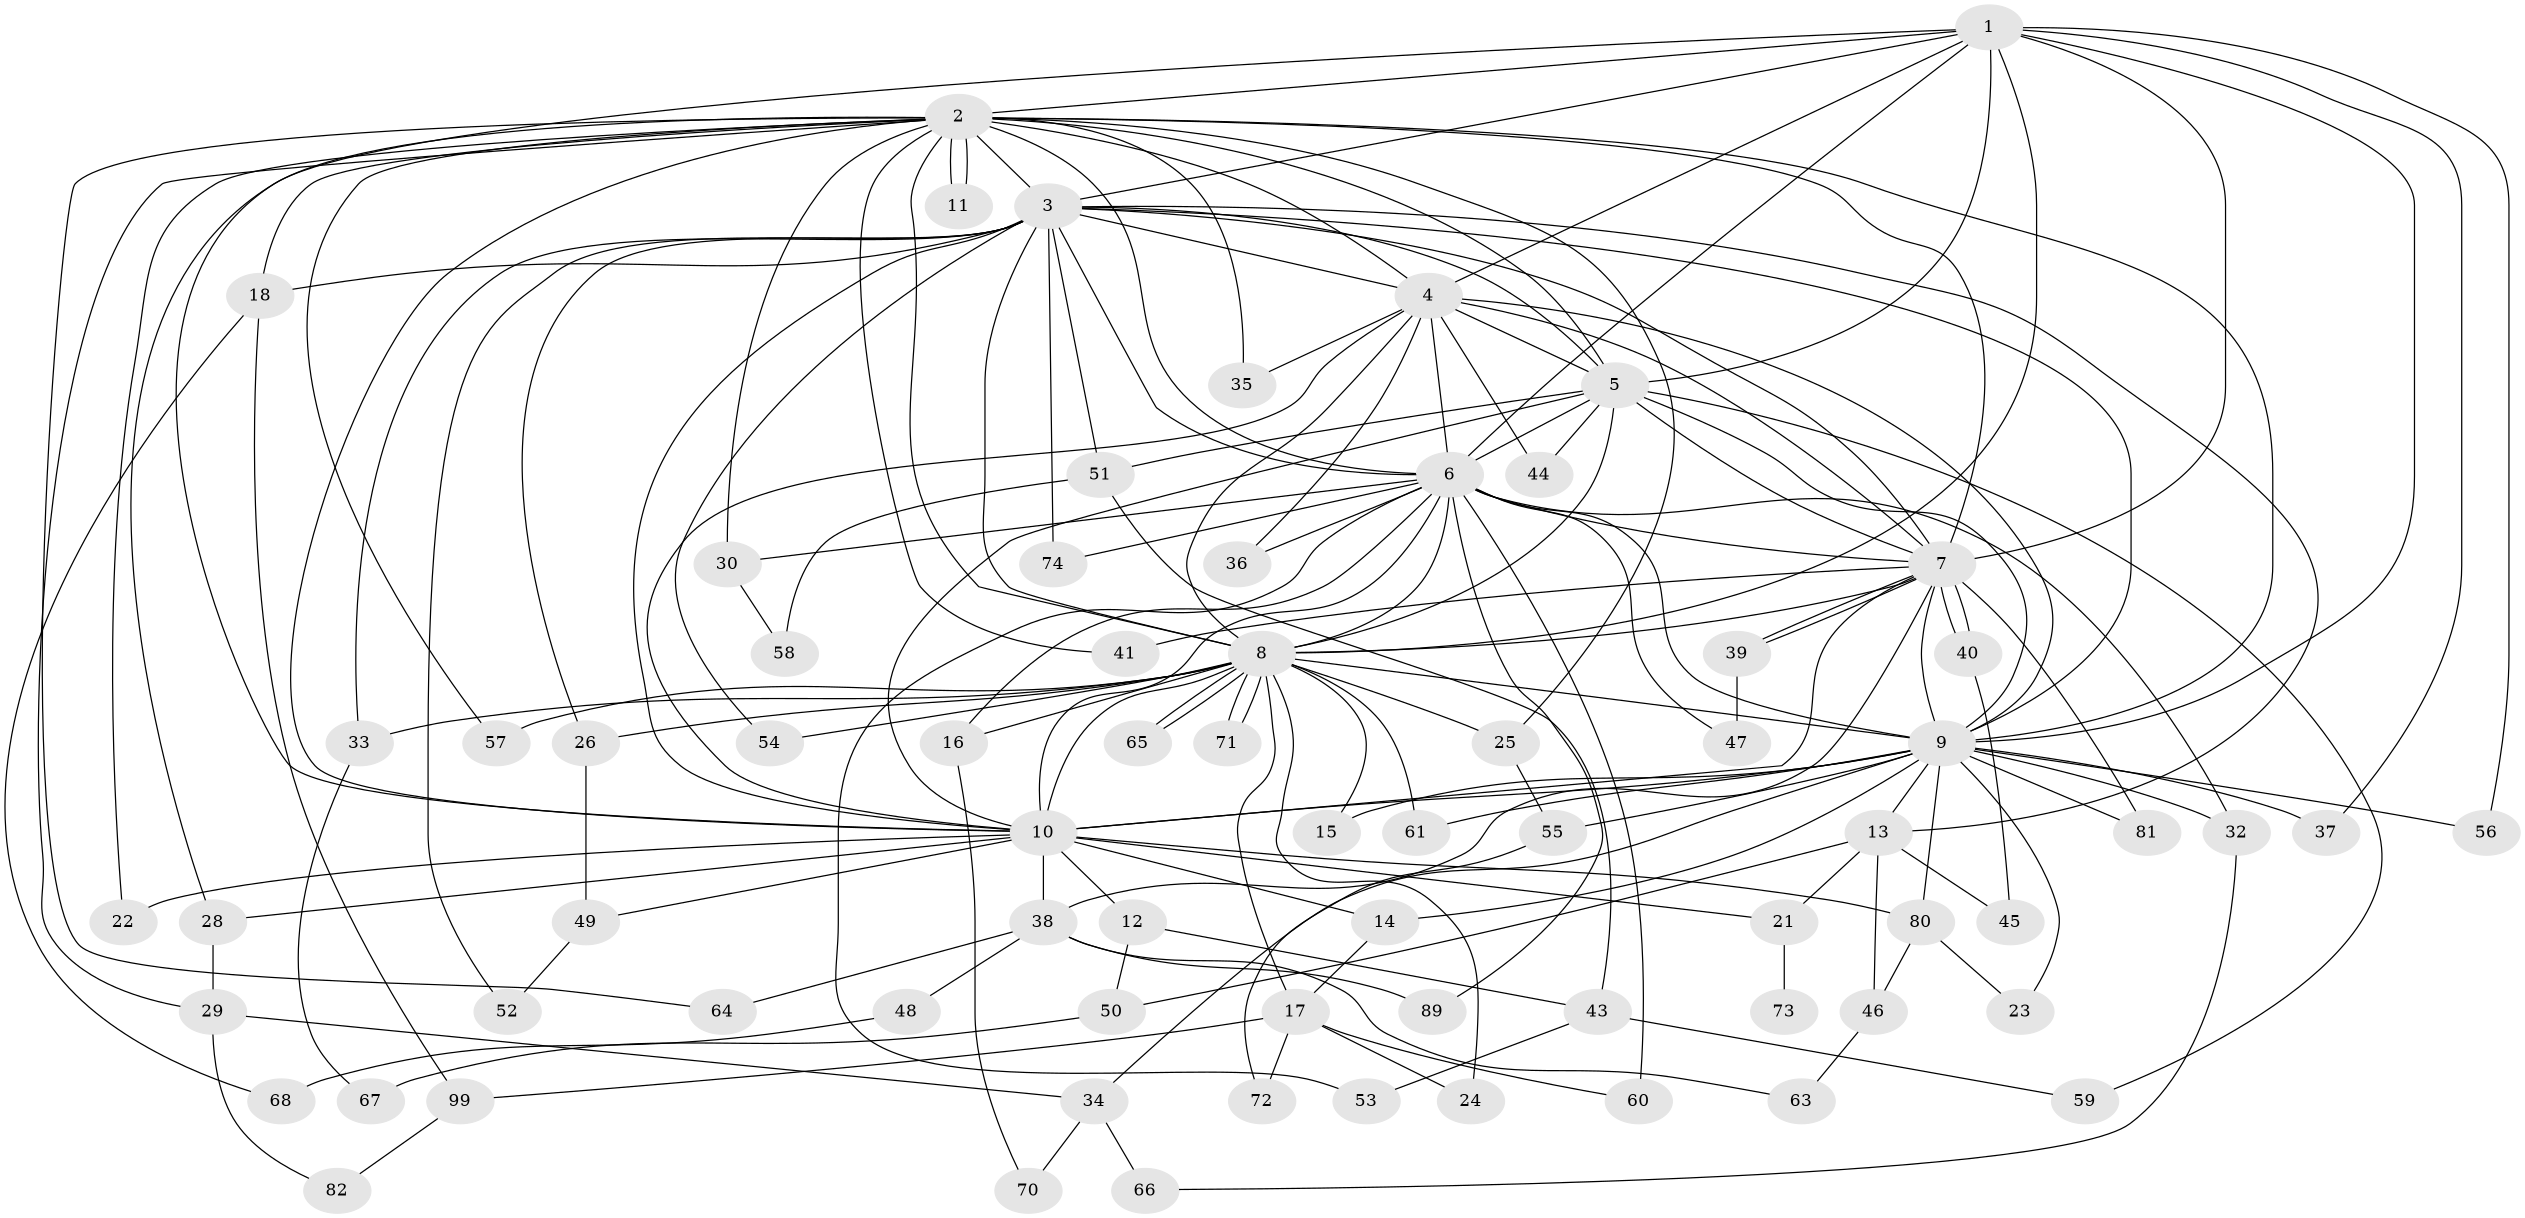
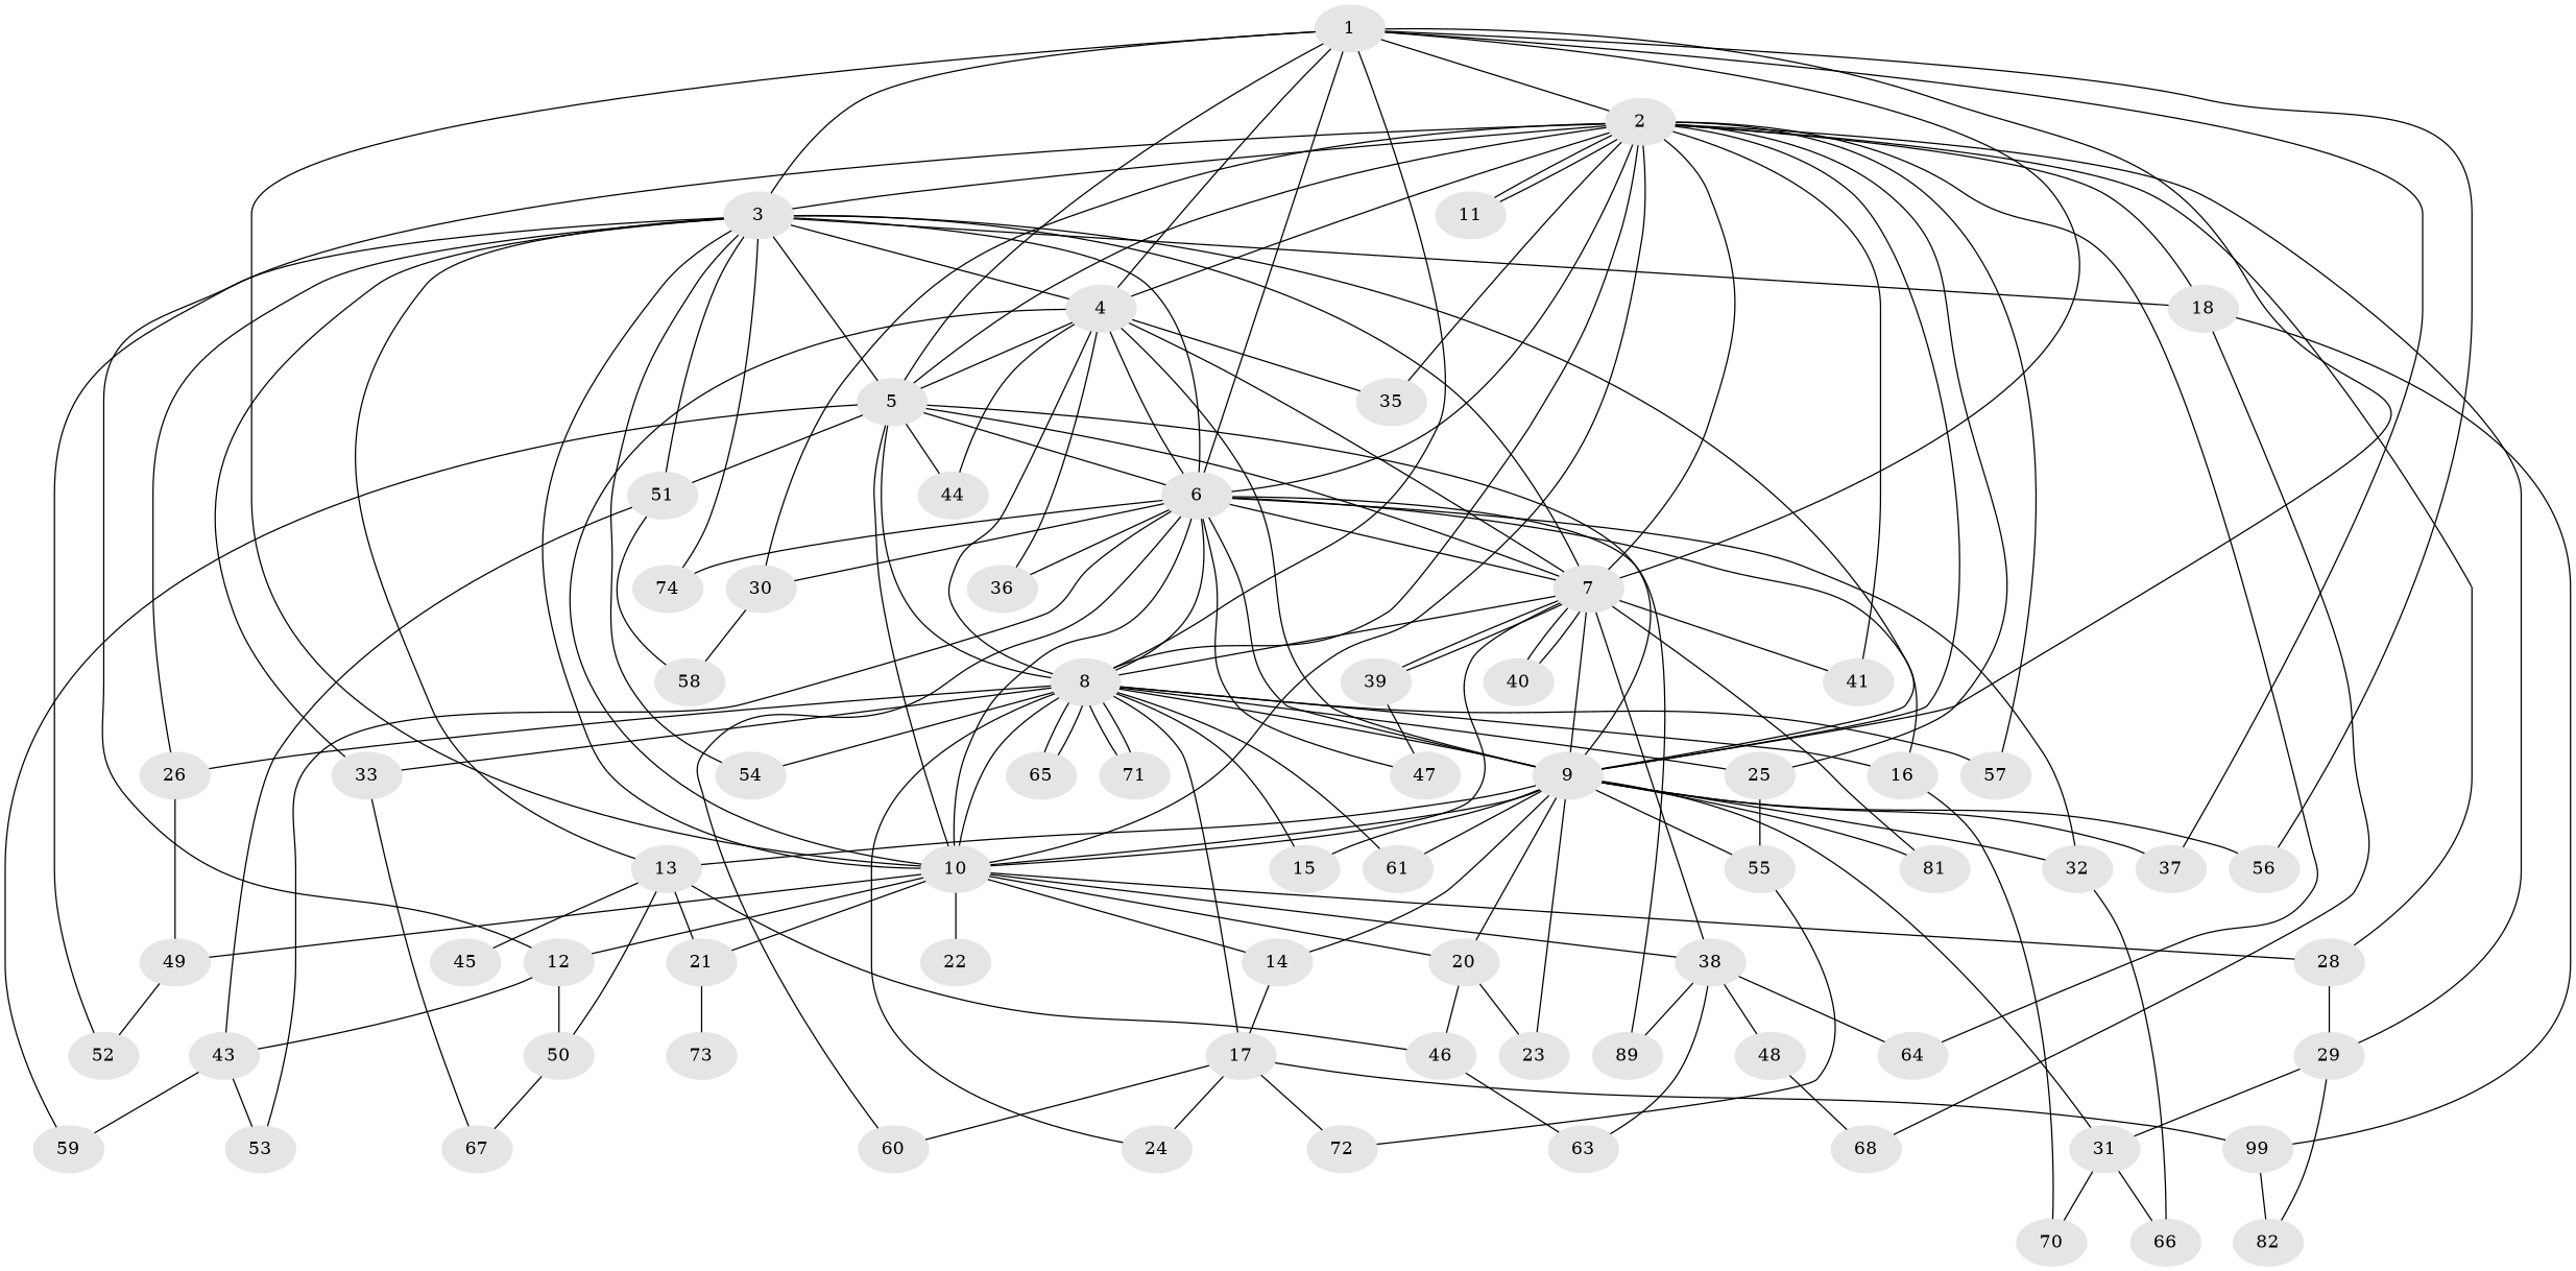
  graph {
    node [color=gray90 style=filled]
    1
    2
    3
    4
    5
    6
    7
    8
    9
    10
    37
    56
    11
    12
    18
    25
    28
    29
    30
    35
    41
    57
    64
    13
    26
    33
    51
    52
    54
    74
    36
    44
    59
    16
    32
    47
    53
    60
    n39 [label=89]
    n40 [label=81]
    38
    39
    40
    15
    17
    24
    61
    65
    71
    14
-   20 [label=80]
+   20
    23
-   34
+   34 [label=31]
    55
    22
    21
    49
    43
    50
    n60 [label=99]
    68
    n62 [label=82]
    58
    45
    46
    67
    70
    66
    48
    63
    72
    73
    1 -- 2
    1 -- 3
    1 -- 4
    1 -- 5
    1 -- 6
    1 -- 7
    1 -- 8
    1 -- 9
    1 -- 10
    1 -- 37
    1 -- 56
    2 -- 3
    2 -- 4
    2 -- 5
    2 -- 6
    2 -- 7
    2 -- 8
    2 -- 9
    2 -- 10
    2 -- 11
    2 -- 11
-   2 -- 22
+   2 -- 12
    2 -- 18
    2 -- 25
    2 -- 28
    2 -- 29
    2 -- 30
    2 -- 35
    2 -- 41
    2 -- 57
    2 -- 64
    3 -- 4
    3 -- 5
    3 -- 6
    3 -- 7
-   3 -- 8
    3 -- 9
    3 -- 10
    3 -- 18
    3 -- 13
    3 -- 26
    3 -- 33
    3 -- 51
    3 -- 52
    3 -- 54
    3 -- 74
    4 -- 5
    4 -- 6
    4 -- 7
    4 -- 8
    4 -- 9
    4 -- 10
    4 -- 35
    4 -- 36
    4 -- 44
    5 -- 6
    5 -- 7
    5 -- 8
    5 -- 9
    5 -- 10
    5 -- 51
    5 -- 44
    5 -- 59
    6 -- 7
    6 -- 8
    6 -- 9
    6 -- 10
    6 -- 30
    6 -- 74
    6 -- 36
    6 -- 16
    6 -- 32
    6 -- 47
    6 -- 53
    6 -- 60
    6 -- n39
    7 -- 8
    7 -- 9
    7 -- 10
    7 -- 41
    7 -- n40
    7 -- 38
    7 -- 39
    7 -- 39
    7 -- 40
    7 -- 40
    8 -- 9
    8 -- 10
    8 -- 25
    8 -- 57
    8 -- 26
    8 -- 33
    8 -- 54
    8 -- 16
    8 -- 15
    8 -- 17
    8 -- 24
    8 -- 61
    8 -- 65
    8 -- 65
    8 -- 71
    8 -- 71
    9 -- 10
    9 -- 37
    9 -- 56
    9 -- 13
    9 -- 32
    9 -- n40
    9 -- 15
    9 -- 61
    9 -- 14
    9 -- 20
    9 -- 23
    9 -- 34
    9 -- 55
    10 -- 12
    10 -- 28
    10 -- 38
    10 -- 14
    10 -- 20
    10 -- 22
    10 -- 21
    10 -- 49
    12 -- 43
    12 -- 50
    18 -- n60
    18 -- 68
    25 -- 55
    28 -- 29
    29 -- 34
    29 -- n62
    30 -- 58
    13 -- 21
    13 -- 50
    13 -- 45
    13 -- 46
    26 -- 49
    33 -- 67
    51 -- 43
    51 -- 58
    16 -- 70
    32 -- 66
    38 -- 64
    38 -- n39
    38 -- 48
    38 -- 63
    39 -- 47
-   40 -- 45
    17 -- 60
    17 -- 24
    17 -- n60
    17 -- 72
    14 -- 17
    20 -- 23
    20 -- 46
    34 -- 70
    34 -- 66
    55 -- 72
    21 -- 73
    49 -- 52
    43 -- 59
    43 -- 53
    50 -- 67
    n60 -- n62
    46 -- 63
    48 -- 68
  }
